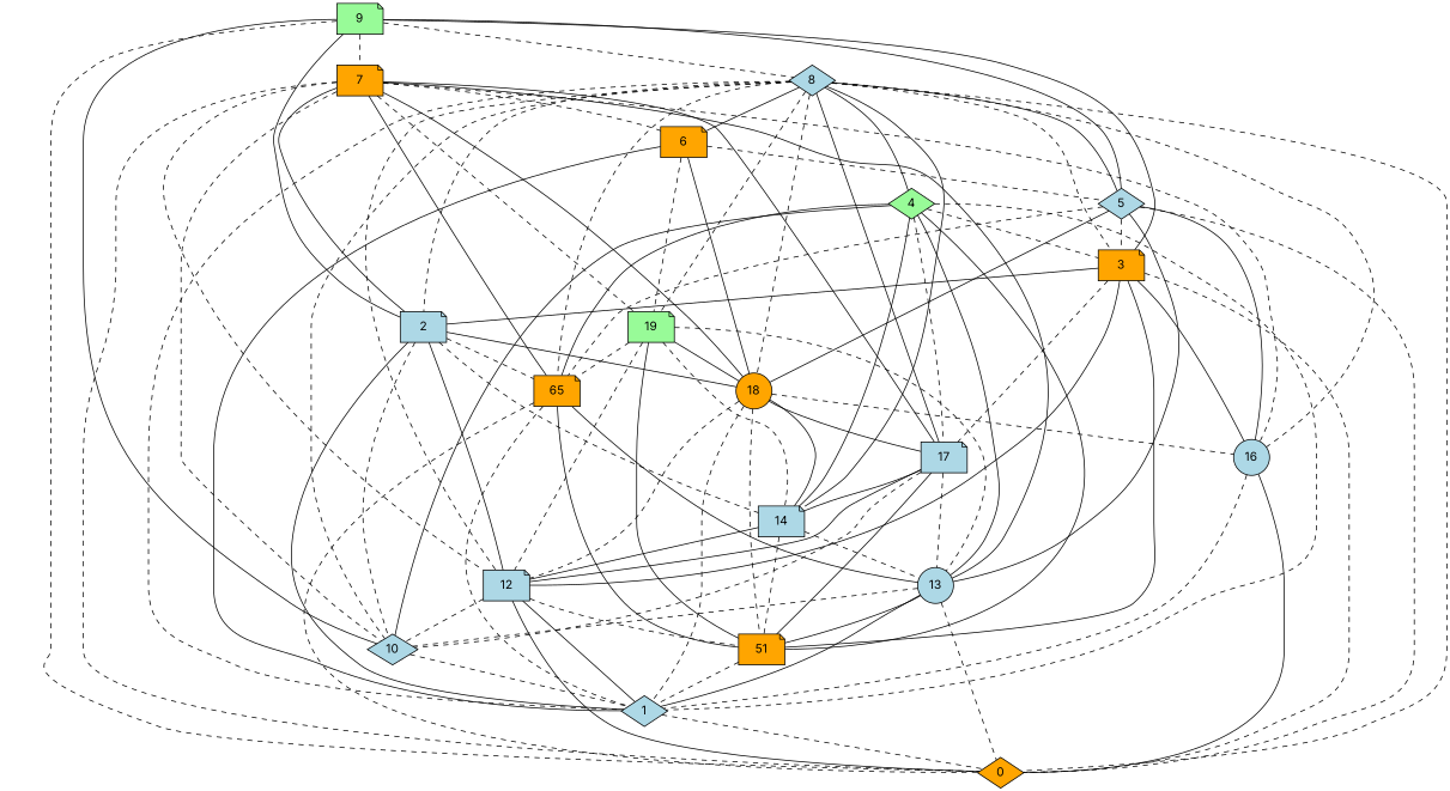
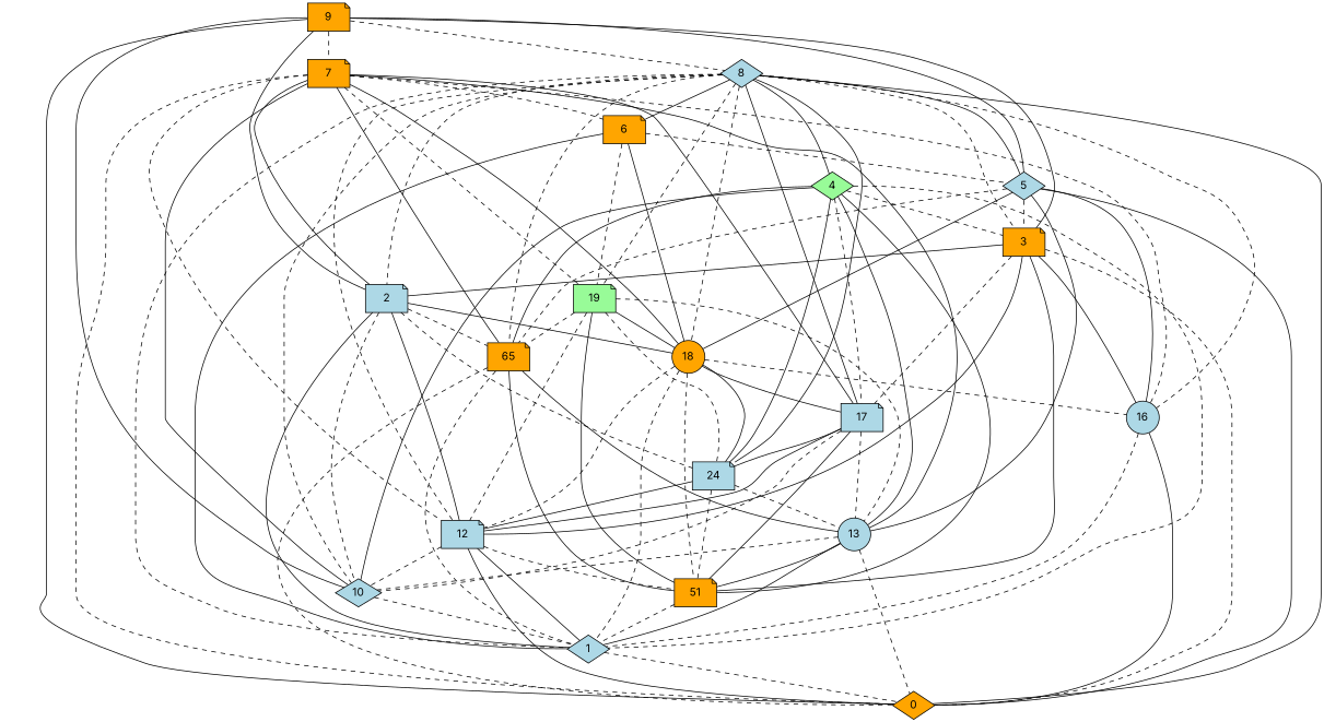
  digraph {
    fontname=Inter
    node [fillcolor=lightblue fontname=Inter shape=note style=filled]
    edge [color=black dir=none fontname=Inter style=dashed]
    3 [fillcolor=orange]
    0 [fillcolor=orange shape=diamond]
    17
    16 [shape=circle]
    n5 [fillcolor=orange label=51]
    12
    2
-   14
+   14 [label=24]
    10 [shape=diamond]
    13 [shape=circle]
    1 [shape=diamond]
    5 [shape=diamond]
    n13 [fillcolor=orange label=65]
    18 [fillcolor=orange shape=circle]
    7 [fillcolor=orange]
    19 [fillcolor=palegreen]
    6 [fillcolor=orange]
    4 [fillcolor=palegreen shape=diamond]
-   9 [fillcolor=palegreen]
+   9 [fillcolor=orange]
    8 [shape=diamond]
    subgraph sub_1 {
      3
      0
      17
      16
      n5
      12
      2
      14
      10
      13
      1
      5
      n13
      18
      7
      19
      6
      4
      9
      8
    }
    3 -> 0
    3 -> 17
    3 -> 16 [style=solid]
    3 -> n5 [style=solid]
    3 -> 12 [style=solid]
    3 -> 2 [style=solid]
    17 -> n5 [style=solid]
    17 -> 12 [style=solid]
    17 -> 14 [style=solid]
    17 -> 10
    17 -> 13
    16 -> 0 [style=solid]
    16 -> 1
    n5 -> 1
    12 -> 0 [style=solid]
    12 -> n5
    12 -> 10
    12 -> 1 [style=solid]
    2 -> 12 [style=solid]
    2 -> 14
    2 -> 10
    2 -> 1 [style=solid]
    2 -> n13
    2 -> 18 [style=solid]
    14 -> n5
    14 -> 12 [style=solid]
    14 -> 13
    10 -> 1
    13 -> 0
    13 -> n5 [style=solid]
    13 -> 10
    13 -> 1 [style=solid]
    1 -> 0
    5 -> 3
-   5 -> 0
+   5 -> 0 [style=solid]
    5 -> 16 [style=solid]
    5 -> 13 [style=solid]
    5 -> n13
    5 -> 18 [style=solid]
    n13 -> 0
    n13 -> n5 [style=solid]
    n13 -> 13 [style=solid]
    n13 -> 1
    18 -> 17 [style=solid]
    18 -> 16
    18 -> n5
    18 -> 12
    18 -> 14 [style=solid]
    18 -> 1
    7 -> 0
    7 -> 17 [style=solid]
    7 -> 16
    7 -> 12
    7 -> 2 [style=solid]
-   7 -> 10
+   7 -> 10 [style=solid]
    7 -> 13 [style=solid]
    7 -> n13 [style=solid]
    7 -> 18 [style=solid]
    7 -> 19
    7 -> 6
    19 -> n5 [style=solid]
    19 -> 12
    19 -> 14
    19 -> 13
    19 -> n13
    19 -> 18 [style=solid]
    6 -> 1 [style=solid]
    6 -> 5
    6 -> 18 [style=solid]
    6 -> 19
    4 -> 3
    4 -> 17
    4 -> n5 [style=solid]
    4 -> 14 [style=solid]
    4 -> 10 [style=solid]
    4 -> 13 [style=solid]
    4 -> 1
    4 -> n13 [style=solid]
    9 -> 3 [style=solid]
-   9 -> 0
+   9 -> 0 [style=solid]
    9 -> 2 [style=solid]
    9 -> 10 [style=solid]
    9 -> 5 [style=solid]
    9 -> 7
    9 -> 8
    8 -> 3
-   8 -> 0
+   8 -> 0 [style=solid]
    8 -> 17 [style=solid]
    8 -> 16
    8 -> 12
    8 -> 2
    8 -> 14 [style=solid]
    8 -> 10
    8 -> 1
    8 -> 5 [style=solid]
    8 -> n13
    8 -> 18
    8 -> 19
    8 -> 6 [style=solid]
    8 -> 4 [style=solid]
  }
